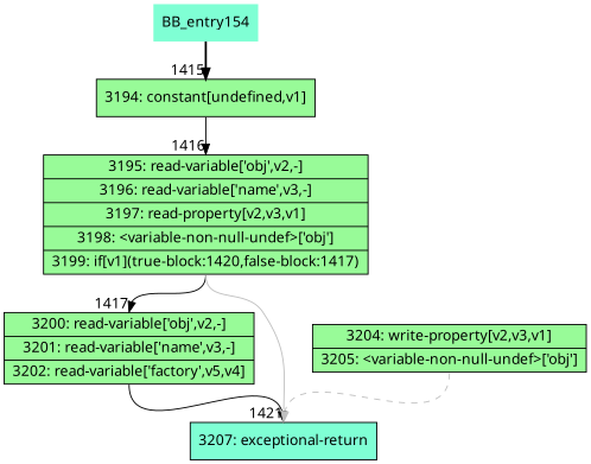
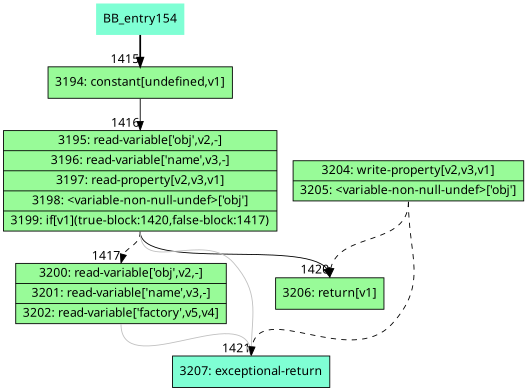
  digraph {
    fontname="Noto Sans"
    rankdir=TD
    node [fillcolor=palegreen fontname="Noto Sans" shape=record style=filled]
    edge [fontname="Noto Sans" headport=n style=solid tailport=s]
    n1 [fillcolor=aquamarine label=BB_entry154 shape=none]
    n2 [label="{3194: constant[undefined,v1]}"]
    n3 [label="{3195: read-variable['obj',v2,-]|3196: read-variable['name',v3,-]|3197: read-property[v2,v3,v1]|3198: \<variable-non-null-undef\>['obj']|3199: if[v1](true-block:1420,false-block:1417)}"]
+   n4 [label="{3206: return[v1]}"]
    n5 [label="{3200: read-variable['obj',v2,-]|3201: read-variable['name',v3,-]|3202: read-variable['factory',v5,v4]}"]
    n6 [fillcolor=aquamarine label="{3207: exceptional-return}"]
    n7 [label="{3204: write-property[v2,v3,v1]|3205: \<variable-non-null-undef\>['obj']}"]
    n1 -> n2 [headlabel="    1415" style=bold]
    n2 -> n3 [headlabel="      1416"]
-   n3 -> n5 [headlabel="      1417"]
+   n3 -> n4 [headlabel="      1420"]
+   n3 -> n5 [headlabel="      1417" style=dashed]
    n3 -> n6 [color=gray headlabel="      1421"]
-   n5 -> n6 [color=black]
-   n7 -> n6 [color=gray style=dashed]
+   n5 -> n6 [color=gray]
+   n7 -> n4 [style=dashed]
+   n7 -> n6 [color=black style=dashed]
  }
